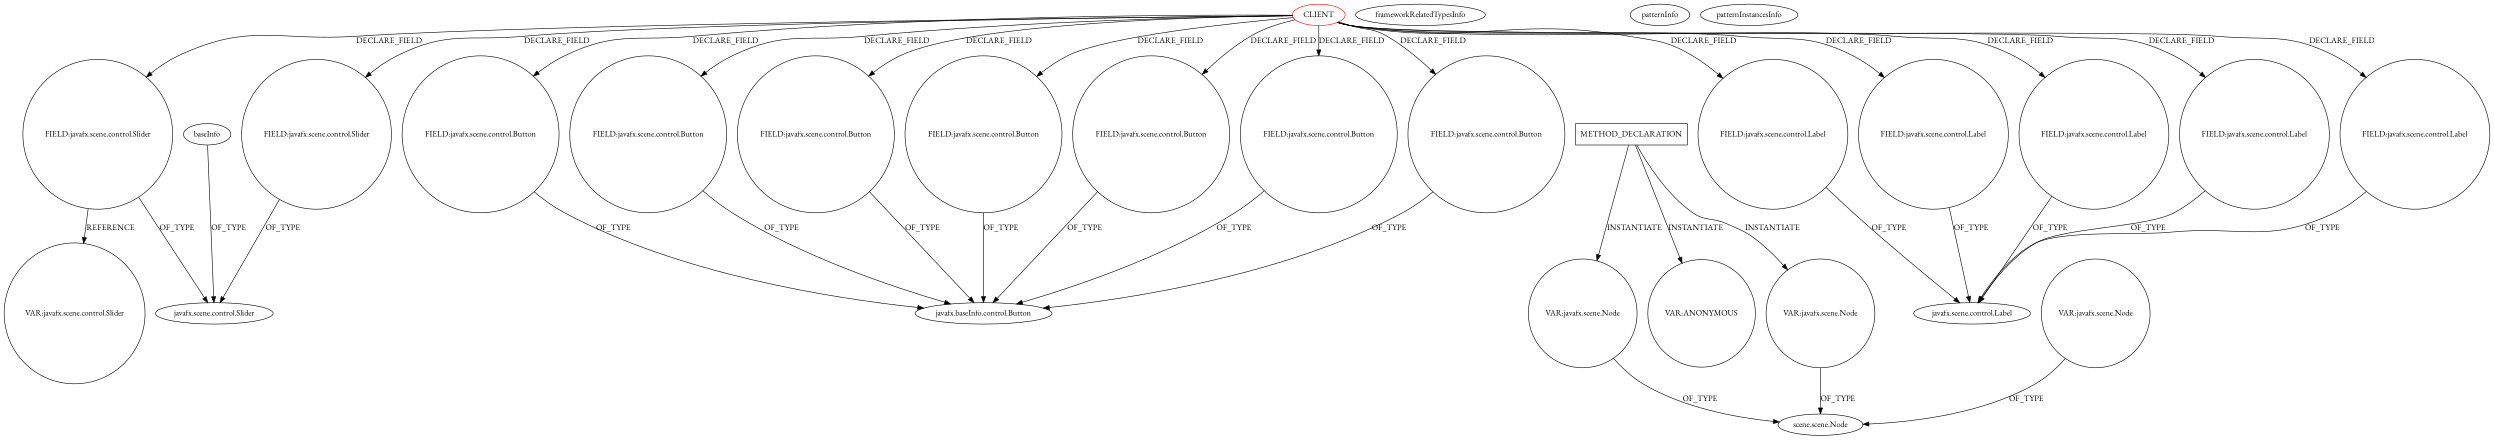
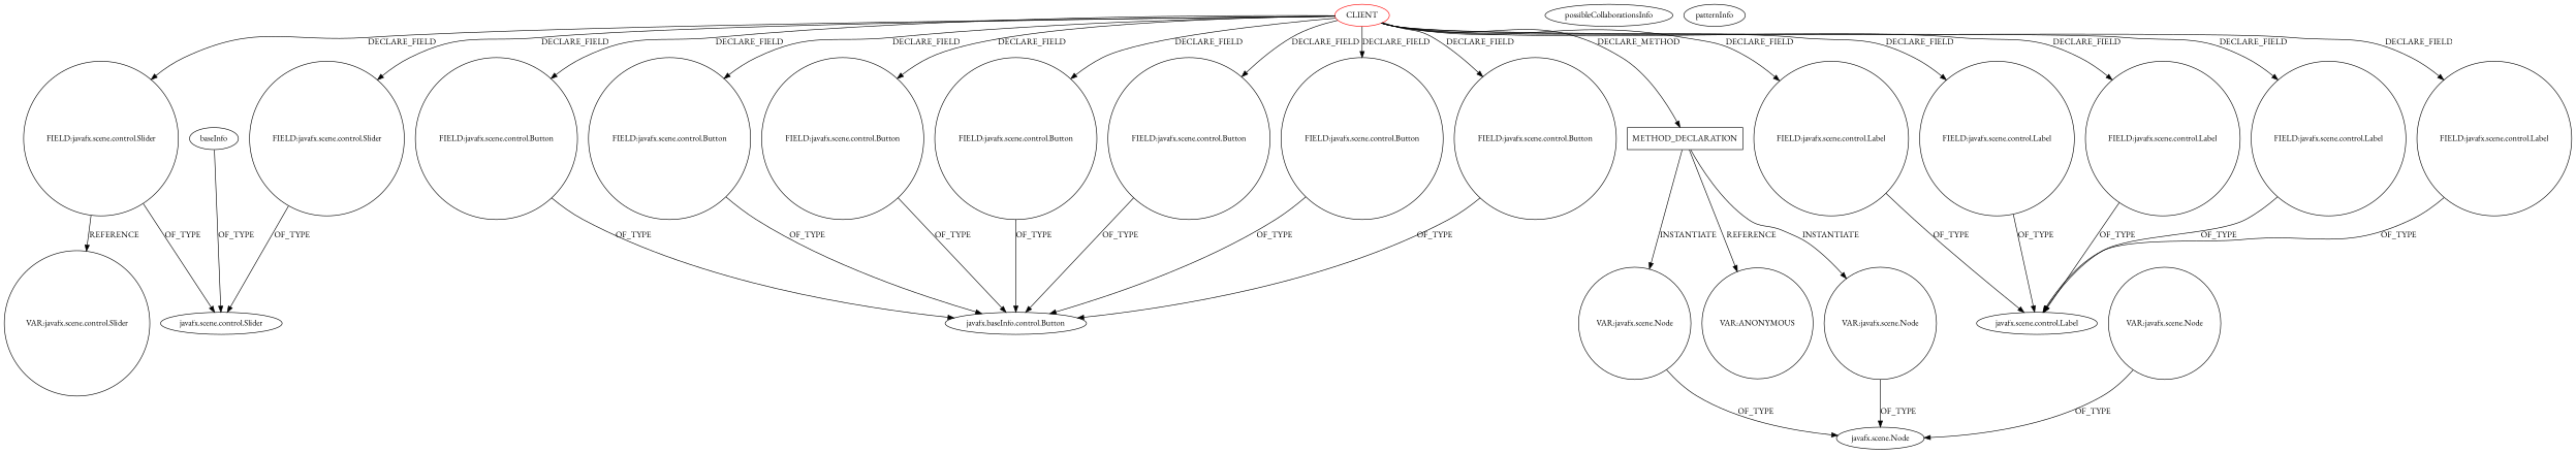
  digraph {
    fontname="EB Garamond"
    node [fontname="EB Garamond" isFrameworkType=false vertexType=FIELD_DECLARATION shape=circle]
    edge [fontname="EB Garamond"]
    baseInfo [category=pattern graphId=1226 isAnonymous=false possibleRelation=false isFrameworkType="" vertexType="" shape=""]
    n2 [label="javafx.scene.control.Slider" vertexType=FRAMEWORK_CLASS_TYPE shape=""]
-   frameworkRelatedTypesInfo [isFrameworkType="" vertexType="" shape=""]
+   possibleCollaborationsInfo [isFrameworkType="" vertexType="" shape=""]
    patternInfo [frequency=2.0 patternRootClient=0 isFrameworkType="" vertexType="" shape=""]
-   patternInstancesInfo [0="candybibby-Snake~/candybibby-Snake/Snake-master/src/graphicsJavaFX/Controller.java~Controller~2239" 1="if12b051-SWP_Paint~/if12b051-SWP_Paint/SWP_Paint-master/SWP_Paint/src/gui/MainController.java~MainController~3089" isFrameworkType="" vertexType="" shape=""]
    n7 [label="FIELD:javafx.scene.control.Slider"]
    n8 [label="VAR:javafx.scene.control.Slider" vertexType=VARIABLE_EXPRESION]
    n9 [color=red label=CLIENT vertexType=ROOT_CLIENT_CLASS_DECLARATION shape=""]
    n10 [label="FIELD:javafx.scene.control.Button"]
    n11 [label="FIELD:javafx.scene.control.Button"]
    n12 [label="FIELD:javafx.scene.control.Button"]
    n13 [label="FIELD:javafx.scene.control.Button"]
    n14 [label="FIELD:javafx.scene.control.Button"]
    n15 [label="FIELD:javafx.scene.control.Button"]
    n16 [label="FIELD:javafx.scene.control.Button"]
    n17 [label="FIELD:javafx.scene.control.Slider"]
    n18 [label=METHOD_DECLARATION shape=box vertexType=CLIENT_METHOD_DECLARATION]
    n19 [label="FIELD:javafx.scene.control.Label"]
    n20 [label="FIELD:javafx.scene.control.Label"]
    n21 [label="FIELD:javafx.scene.control.Label"]
    n22 [label="FIELD:javafx.scene.control.Label"]
    n23 [label="FIELD:javafx.scene.control.Label"]
    n24 [label="javafx.baseInfo.control.Button" vertexType=FRAMEWORK_CLASS_TYPE shape=""]
    n25 [label="VAR:javafx.scene.Node" vertexType=VARIABLE_EXPRESION]
    n26 [label="VAR:javafx.scene.Node" vertexType=VARIABLE_EXPRESION]
    n27 [label="VAR:ANONYMOUS" vertexType=VARIABLE_EXPRESION]
    n28 [label="javafx.scene.control.Label" vertexType=FRAMEWORK_CLASS_TYPE shape=""]
-   n29 [label="scene.scene.Node" vertexType=FRAMEWORK_CLASS_TYPE shape=""]
+   n29 [label="javafx.scene.Node" vertexType=FRAMEWORK_CLASS_TYPE shape=""]
    n30 [label="VAR:javafx.scene.Node" vertexType=VARIABLE_EXPRESION]
    baseInfo -> n2 [label=OF_TYPE]
    n7 -> n2 [label=OF_TYPE]
    n7 -> n8 [label=REFERENCE]
    n9 -> n7 [label=DECLARE_FIELD]
    n9 -> n10 [label=DECLARE_FIELD]
    n9 -> n11 [label=DECLARE_FIELD]
    n9 -> n12 [label=DECLARE_FIELD]
    n9 -> n13 [label=DECLARE_FIELD]
    n9 -> n14 [label=DECLARE_FIELD]
    n9 -> n15 [label=DECLARE_FIELD]
    n9 -> n16 [label=DECLARE_FIELD]
    n9 -> n17 [label=DECLARE_FIELD]
+   n9 -> n18 [label=DECLARE_METHOD]
    n9 -> n19 [label=DECLARE_FIELD]
    n9 -> n20 [label=DECLARE_FIELD]
    n9 -> n21 [label=DECLARE_FIELD]
    n9 -> n22 [label=DECLARE_FIELD]
    n9 -> n23 [label=DECLARE_FIELD]
    n10 -> n24 [label=OF_TYPE]
    n11 -> n24 [label=OF_TYPE]
    n12 -> n24 [label=OF_TYPE]
    n13 -> n24 [label=OF_TYPE]
    n14 -> n24 [label=OF_TYPE]
    n15 -> n24 [label=OF_TYPE]
    n16 -> n24 [label=OF_TYPE]
    n17 -> n2 [label=OF_TYPE]
    n18 -> n25 [label=INSTANTIATE]
    n18 -> n26 [label=INSTANTIATE]
-   n18 -> n27 [label=INSTANTIATE]
+   n18 -> n27 [label=REFERENCE]
    n19 -> n28 [label=OF_TYPE]
    n20 -> n28 [label=OF_TYPE]
    n21 -> n28 [label=OF_TYPE]
    n22 -> n28 [label=OF_TYPE]
    n23 -> n28 [label=OF_TYPE]
    n25 -> n29 [label=OF_TYPE]
    n26 -> n29 [label=OF_TYPE]
    n30 -> n29 [label=OF_TYPE]
  }
